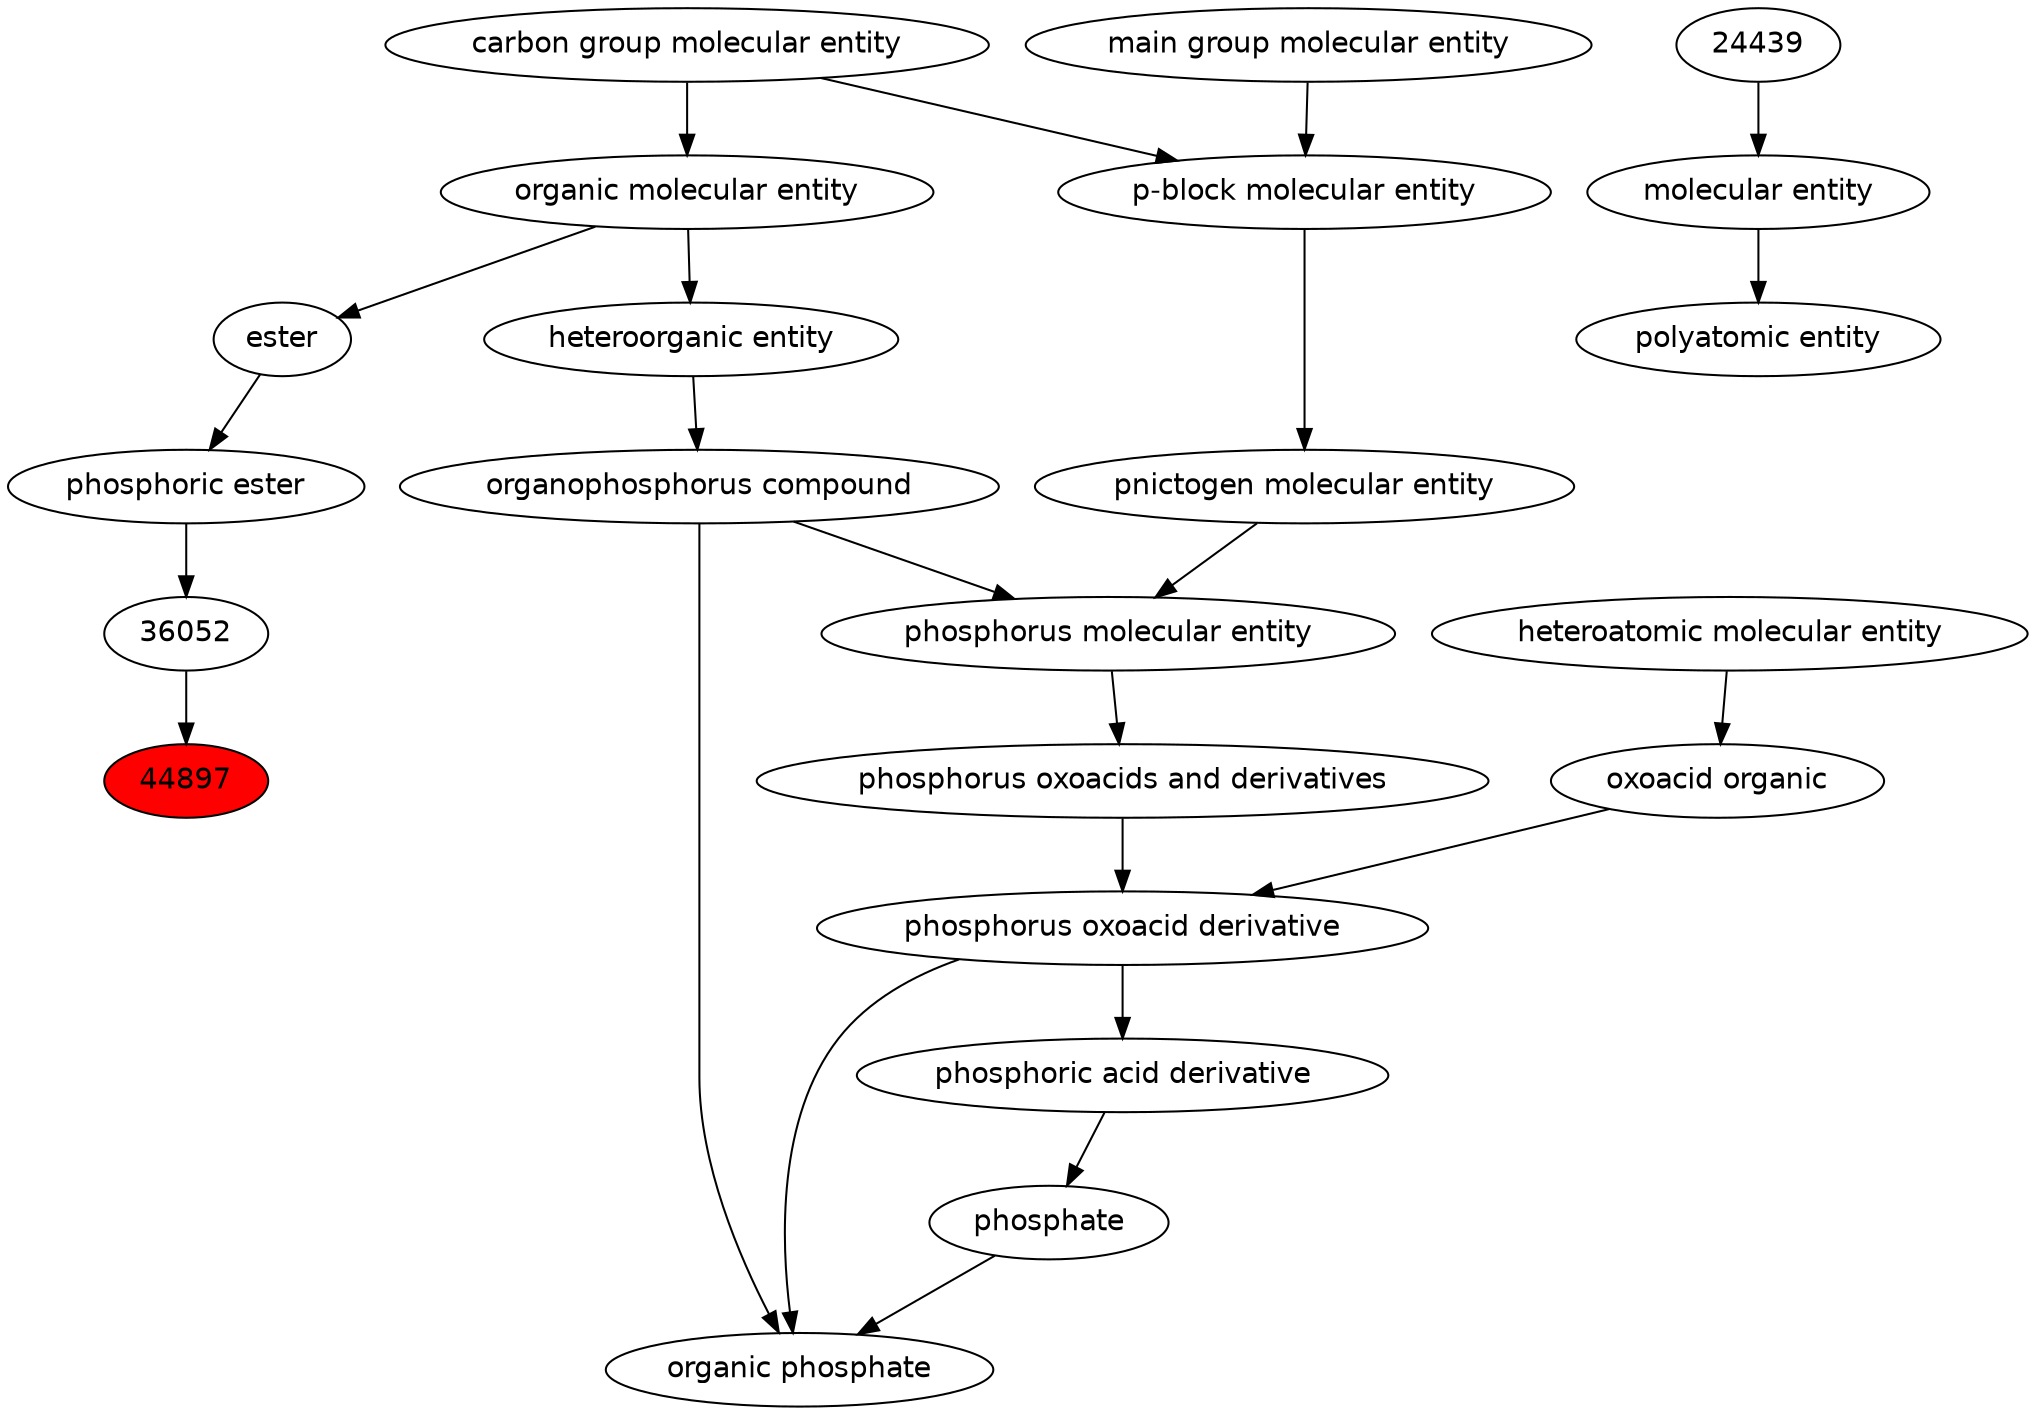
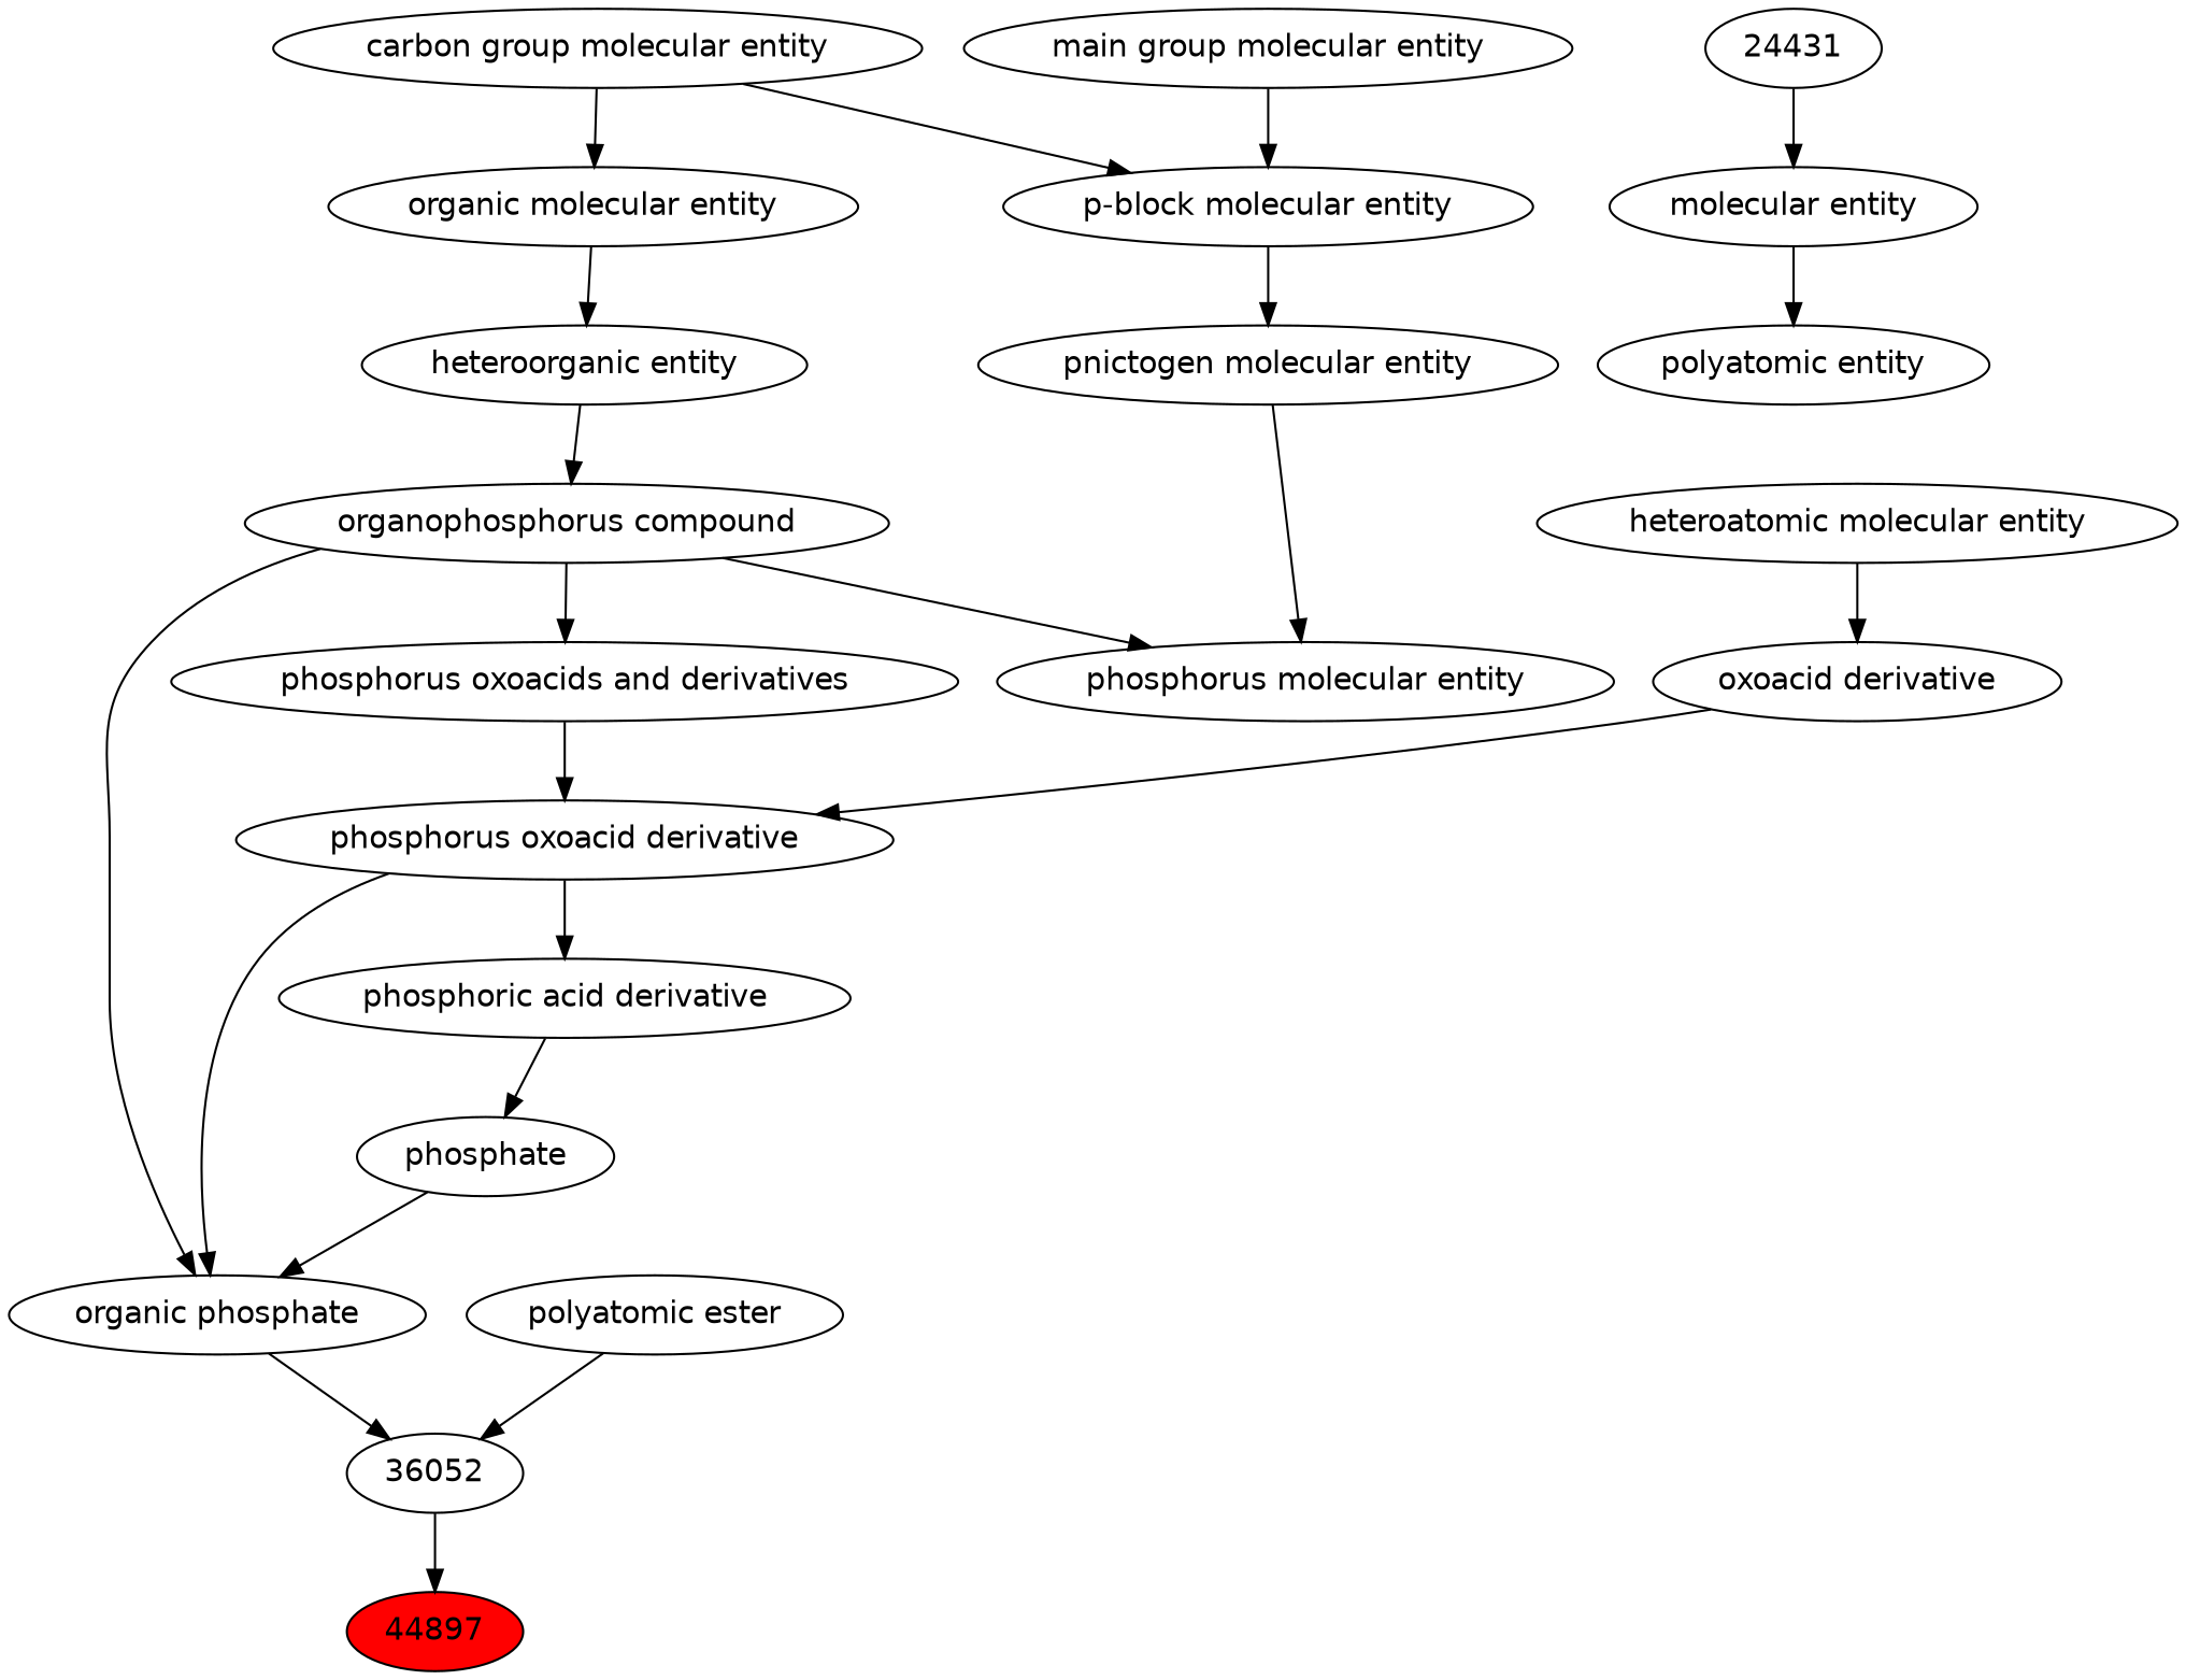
  digraph {
    fontname="DejaVu Sans"
    node [fontname="DejaVu Sans"]
    edge [fontname="DejaVu Sans"]
    n1 [fillcolor=red label=44897 style=filled]
    n2 [label=36052]
    n3 [label="organic phosphate"]
-   n4 [label="phosphoric ester"]
+   n4 [label="polyatomic ester"]
    n5 [label="phosphoric acid derivative"]
    n6 [label=phosphate]
    n7 [label="organophosphorus compound"]
    n8 [label="phosphorus molecular entity"]
-   n9 [label=ester]
    n10 [label="phosphorus oxoacid derivative"]
    n11 [label="heteroorganic entity"]
    n12 [label="phosphorus oxoacids and derivatives"]
    n13 [label="organic molecular entity"]
-   n14 [label="oxoacid organic"]
+   n14 [label="oxoacid derivative"]
    n15 [label="pnictogen molecular entity"]
    n16 [label="carbon group molecular entity"]
    n17 [label="p-block molecular entity"]
    n18 [label="heteroatomic molecular entity"]
    n19 [label="polyatomic entity"]
    n20 [label="main group molecular entity"]
    n21 [label="molecular entity"]
-   n22 [label=24439]
+   n22 [label=24431]
    n2 -> n1
+   n3 -> n2
    n4 -> n2
    n5 -> n6
    n6 -> n3
    n7 -> n3
    n7 -> n8
-   n8 -> n12
-   n9 -> n4
+   n7 -> n12
    n10 -> n3
    n10 -> n5
    n11 -> n7
    n12 -> n10
-   n13 -> n9
    n13 -> n11
    n14 -> n10
    n15 -> n8
    n16 -> n13
    n16 -> n17
    n17 -> n15
    n18 -> n14
    n20 -> n17
    n21 -> n19
    n22 -> n21
  }
